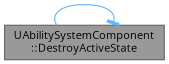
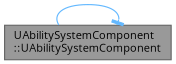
  digraph {
    rankdir=LR
    fontname="Open Sans"
-   n1 [color=gray40 fillcolor=grey60 fontcolor=black fontname="Open Sans" fontsize=10 height=0.2 label="UAbilitySystemComponent\l::DestroyActiveState" shape=box style=filled width=0.4]
+   n1 [color=gray40 fillcolor=grey60 fontcolor=black fontname="Open Sans" fontsize=10 height=0.2 label="UAbilitySystemComponent\l::UAbilitySystemComponent" shape=box style=filled width=0.4]
    n1 -> n1 [color=steelblue1 fontname="Open Sans" fontsize=10 labelfontname=Helvetica labelfontsize=10 style=solid arrowhead=tee]
  }
